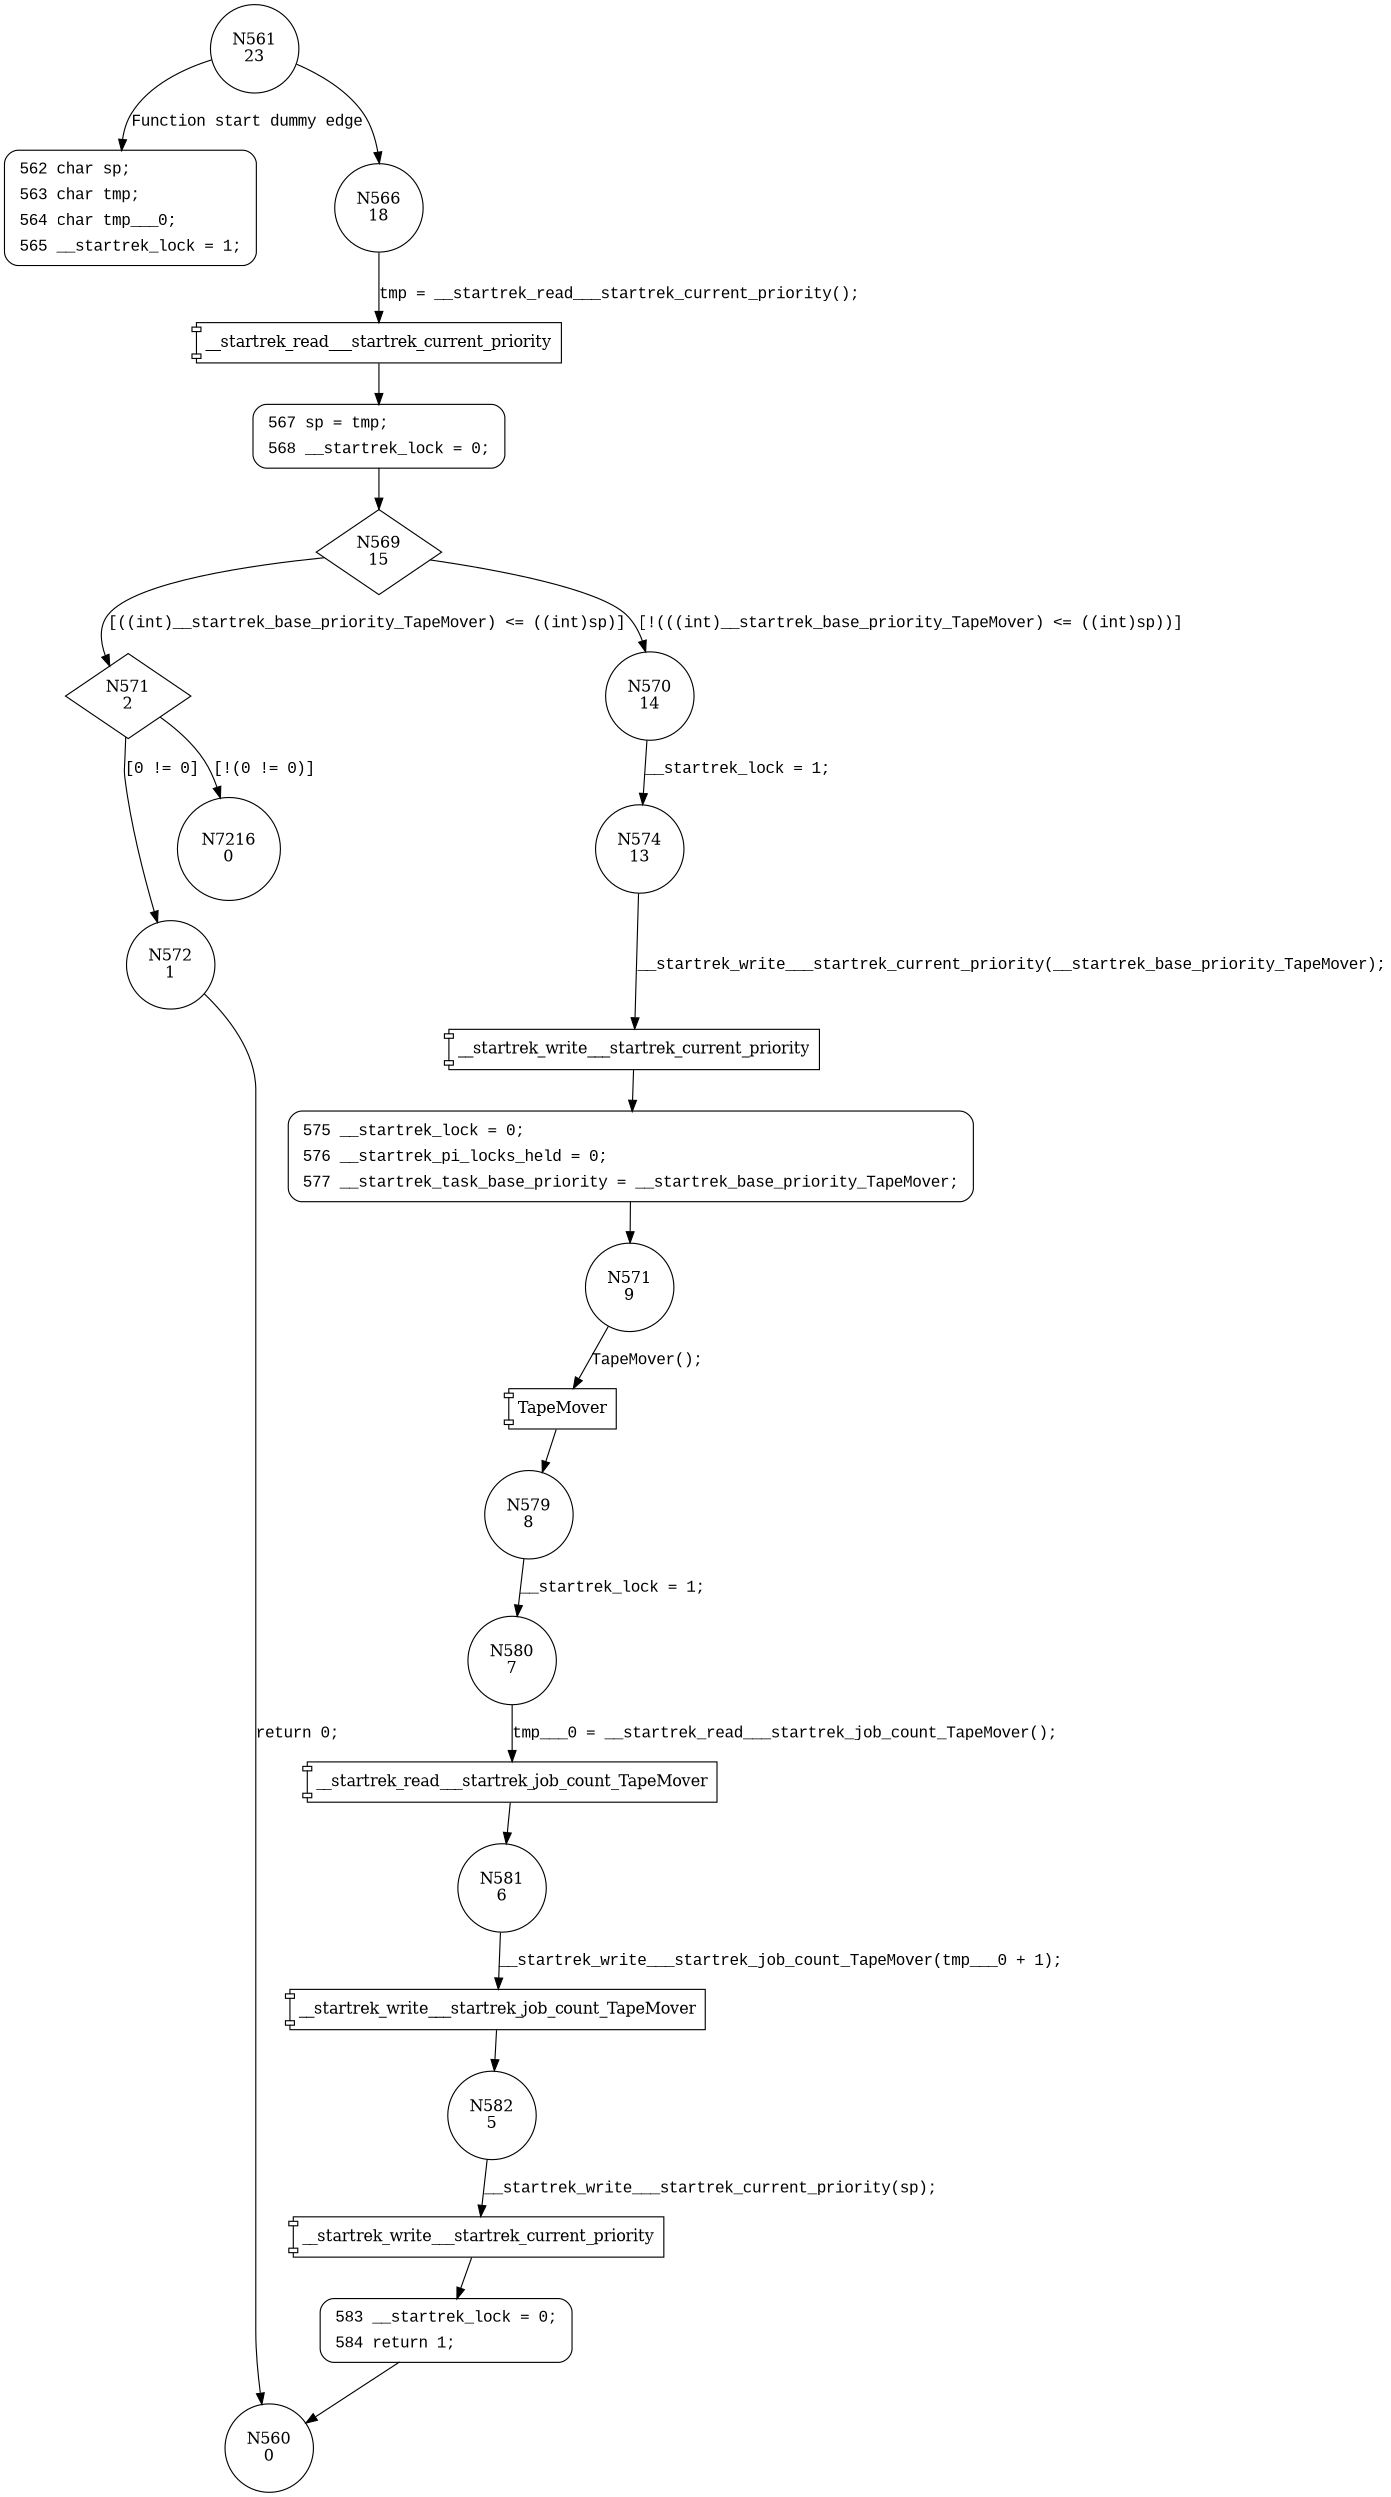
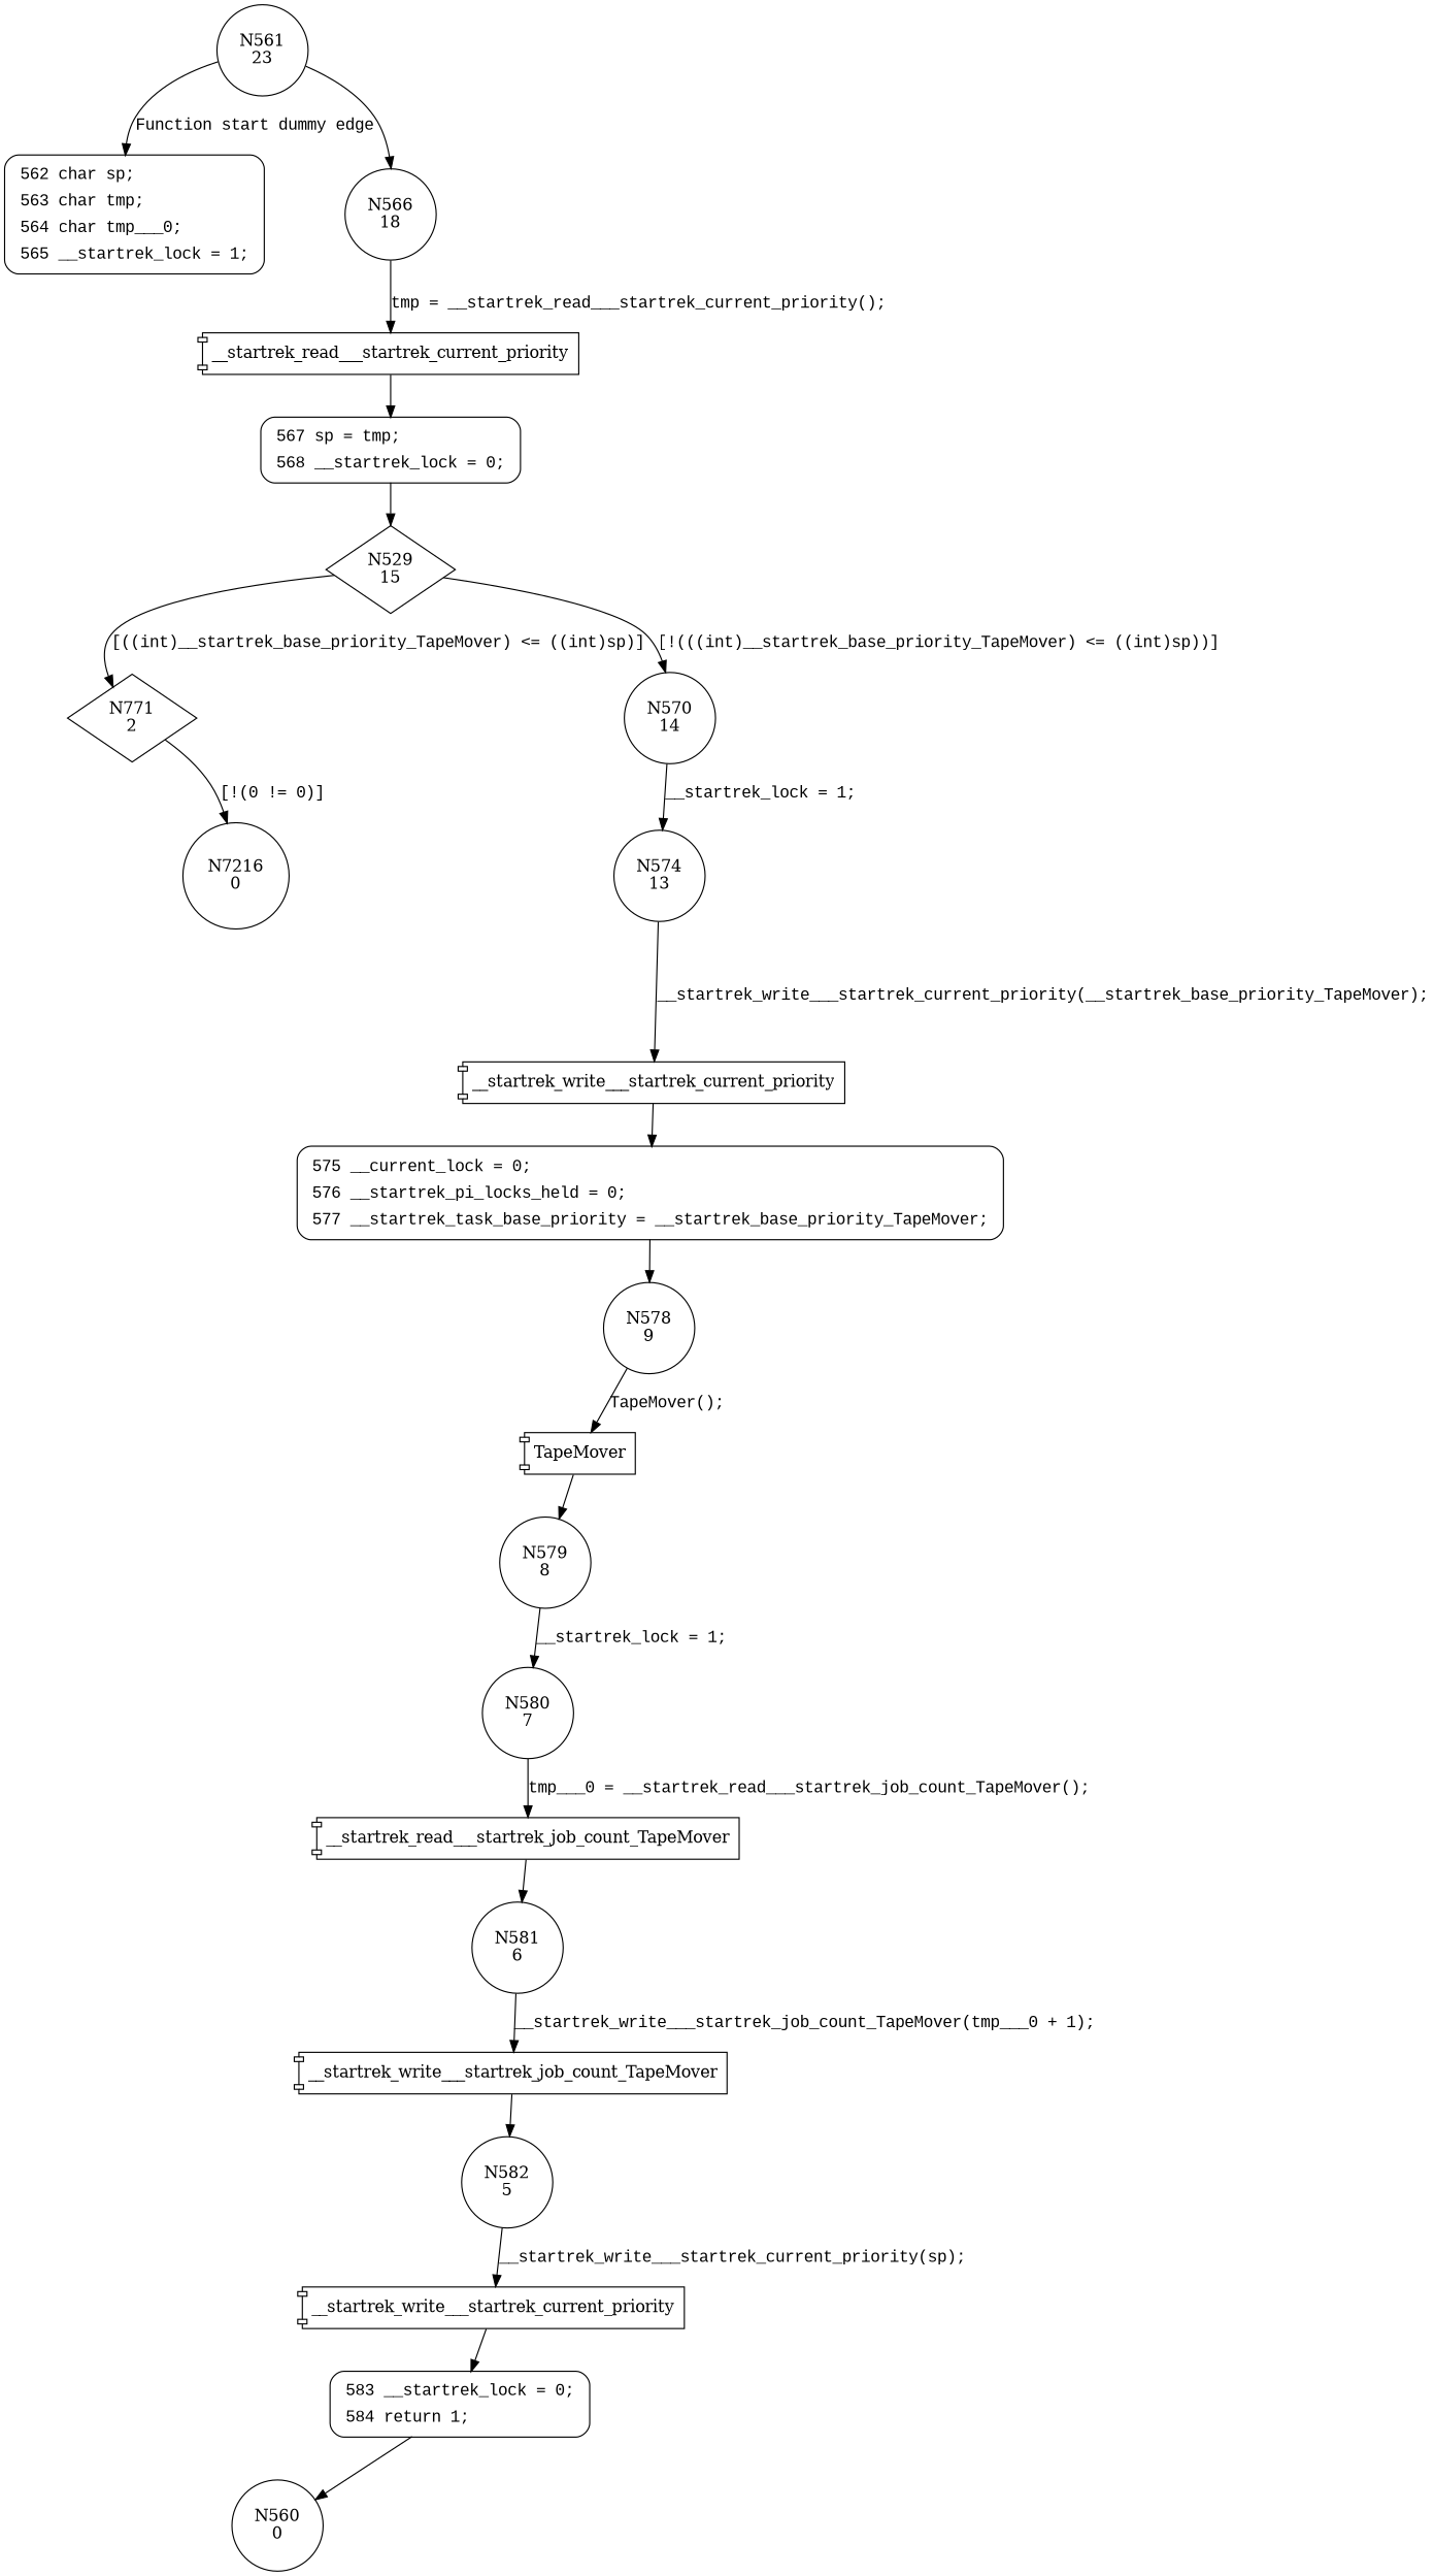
  digraph {
    node [shape=circle]
    edge [fontname="Courier New"]
    n1 [label="N561\n23"]
    n2 [fillcolor=white fontname="Courier New" label=<<table border="0" cellborder="0" cellpadding="3" bgcolor="white"><tr><td align="right">562</td><td align="left">char sp;</td></tr><tr><td align="right">563</td><td align="left">char tmp;</td></tr><tr><td align="right">564</td><td align="left">char tmp___0;</td></tr><tr><td align="right">565</td><td align="left">__startrek_lock = 1;</td></tr></table>> penwidth=1 shape=Mrecord style="filled,bold"]
    n3 [label="N566\n18"]
    n4 [label=__startrek_read___startrek_current_priority shape=component]
    n5 [fillcolor=white fontname="Courier New" label=<<table border="0" cellborder="0" cellpadding="3" bgcolor="white"><tr><td align="right">567</td><td align="left">sp = tmp;</td></tr><tr><td align="right">568</td><td align="left">__startrek_lock = 0;</td></tr></table>> penwidth=1 shape=Mrecord style="filled,bold"]
-   n6 [label="N569\n15" shape=diamond]
-   n7 [label="N571\n2" shape=diamond]
+   n6 [label="N529\n15" shape=diamond]
+   n7 [label="N771\n2" shape=diamond]
    n8 [label="N570\n14"]
-   n9 [label="N572\n1"]
    n10 [label="N7216\n0"]
    n11 [label="N574\n13"]
    n12 [label="N560\n0"]
    n13 [label=__startrek_write___startrek_current_priority shape=component]
-   n14 [fillcolor=white fontname="Courier New" label=<<table border="0" cellborder="0" cellpadding="3" bgcolor="white"><tr><td align="right">575</td><td align="left">__startrek_lock = 0;</td></tr><tr><td align="right">576</td><td align="left">__startrek_pi_locks_held = 0;</td></tr><tr><td align="right">577</td><td align="left">__startrek_task_base_priority = __startrek_base_priority_TapeMover;</td></tr></table>> penwidth=1 shape=Mrecord style="filled,bold"]
-   n15 [label="N571\n9"]
+   n14 [fillcolor=white fontname="Courier New" label=<<table border="0" cellborder="0" cellpadding="3" bgcolor="white"><tr><td align="right">575</td><td align="left">__current_lock = 0;</td></tr><tr><td align="right">576</td><td align="left">__startrek_pi_locks_held = 0;</td></tr><tr><td align="right">577</td><td align="left">__startrek_task_base_priority = __startrek_base_priority_TapeMover;</td></tr></table>> penwidth=1 shape=Mrecord style="filled,bold"]
+   n15 [label="N578\n9"]
    n16 [label=TapeMover shape=component]
    n17 [label="N579\n8"]
    n18 [label="N580\n7"]
    n19 [label=__startrek_read___startrek_job_count_TapeMover shape=component]
    n20 [label="N581\n6"]
    n21 [label=__startrek_write___startrek_job_count_TapeMover shape=component]
    n22 [label="N582\n5"]
    n23 [label=__startrek_write___startrek_current_priority shape=component]
    n24 [fillcolor=white fontname="Courier New" label=<<table border="0" cellborder="0" cellpadding="3" bgcolor="white"><tr><td align="right">583</td><td align="left">__startrek_lock = 0;</td></tr><tr><td align="right">584</td><td align="left">return 1;</td></tr></table>> penwidth=1 shape=Mrecord style="filled,bold"]
    n1 -> n2 [label="Function start dummy edge"]
    n1 -> n3 [fontname=""]
    n3 -> n4 [label="tmp = __startrek_read___startrek_current_priority();"]
    n4 -> n5
    n5 -> n6 [fontname=""]
    n6 -> n7 [label="[((int)__startrek_base_priority_TapeMover) <= ((int)sp)]"]
    n6 -> n8 [label="[!(((int)__startrek_base_priority_TapeMover) <= ((int)sp))]"]
-   n7 -> n9 [label="[0 != 0]"]
    n7 -> n10 [label="[!(0 != 0)]"]
    n8 -> n11 [label="__startrek_lock = 1;"]
-   n9 -> n12 [label="return 0;"]
    n11 -> n13 [label="__startrek_write___startrek_current_priority(__startrek_base_priority_TapeMover);"]
    n13 -> n14
    n14 -> n15 [fontname=""]
    n15 -> n16 [label="TapeMover();"]
    n16 -> n17
    n17 -> n18 [label="__startrek_lock = 1;"]
    n18 -> n19 [label="tmp___0 = __startrek_read___startrek_job_count_TapeMover();"]
    n19 -> n20
    n20 -> n21 [label="__startrek_write___startrek_job_count_TapeMover(tmp___0 + 1);"]
    n21 -> n22
    n22 -> n23 [label="__startrek_write___startrek_current_priority(sp);"]
    n23 -> n24
    n24 -> n12 [fontname=""]
  }
